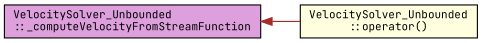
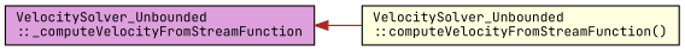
  digraph {
    rankdir=LR
    fontname="JetBrains Mono"
    node [color=black fontname="JetBrains Mono" fontsize=10 shape=record style=filled]
    n1 [fillcolor=plum fontcolor=black height=0.2 label="VelocitySolver_Unbounded\l::_computeVelocityFromStreamFunction" width=0.4]
-   n2 [fillcolor=lightyellow height=0.2 label="VelocitySolver_Unbounded\l::operator()" width=0.4]
+   n2 [fillcolor=lightyellow height=0.2 label="VelocitySolver_Unbounded\l::computeVelocityFromStreamFunction()" width=0.4]
    n1 -> n2 [color=brown dir=back fontname="JetBrains Mono" fontsize=10 labelfontname=Helvetica labelfontsize=10 style=solid]
  }
